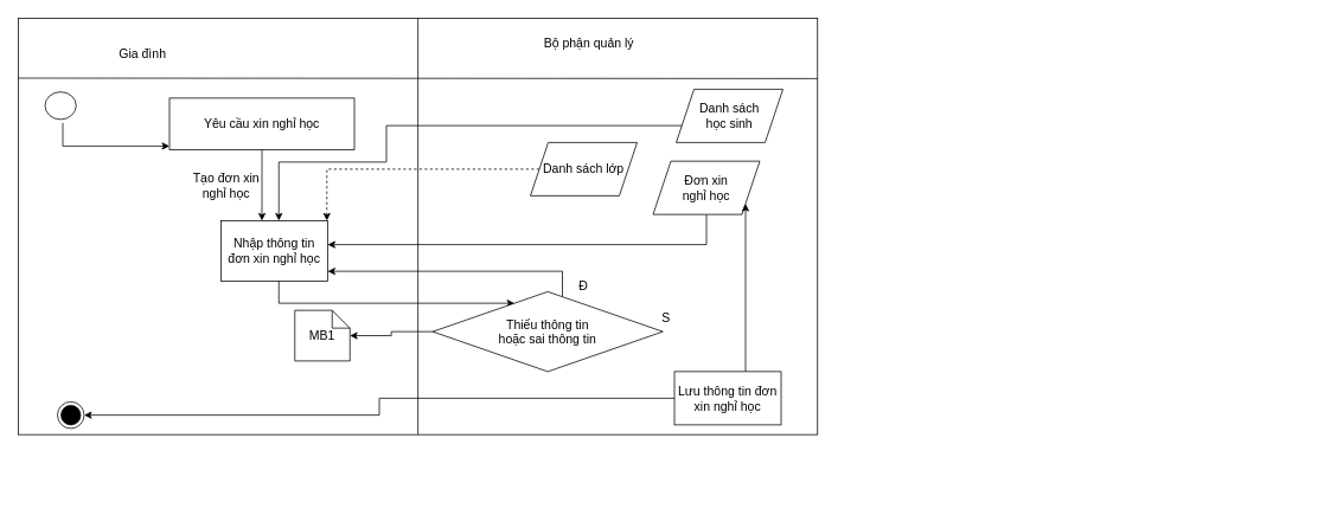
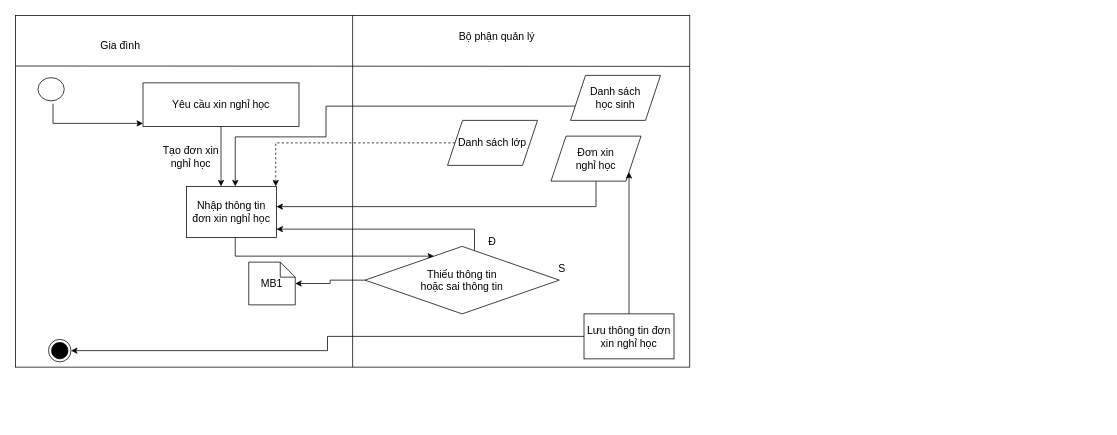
  <mxCell id="0" />
  <mxCell id="1" parent="0" />
  <mxCell id="2" value="" style="rounded=0;whiteSpace=wrap;html=1;fontSize=20;" parent="1" vertex="1"><mxGeometry x="20" y="20" width="899" height="469" as="geometry" /></mxCell>
  <mxCell id="3" value="" style="endArrow=none;html=1;exitX=0;exitY=0.25;exitDx=0;exitDy=0;fontSize=14;entryX=1;entryY=0.145;entryDx=0;entryDy=0;entryPerimeter=0;" parent="1" edge="1" target="2"><mxGeometry width="50" height="50" relative="1" as="geometry"><mxPoint x="20" y="87.5" as="sourcePoint" /><mxPoint x="510" y="88" as="targetPoint" /></mxGeometry></mxCell>
  <mxCell id="4" style="edgeStyle=none;rounded=0;orthogonalLoop=1;jettySize=auto;html=1;exitX=0;exitY=1;exitDx=0;exitDy=0;strokeColor=#FFFFFF;fontSize=14;" parent="1" source="5" target="2" edge="1"><mxGeometry relative="1" as="geometry" /></mxCell>
  <mxCell id="5" value="" style="ellipse;html=1;shape=startState;fontSize=14;" parent="1" vertex="1"><mxGeometry x="46" y="99" width="43" height="39" as="geometry" /></mxCell>
  <mxCell id="6" value="" style="ellipse;html=1;shape=endState;fillColor=#000000;fontSize=14;" parent="1" vertex="1"><mxGeometry x="64" y="452" width="30" height="30" as="geometry" /></mxCell>
  <mxCell id="7" value="&lt;font style=&quot;font-size: 14px;&quot;&gt;Gia đình&lt;/font&gt;" style="text;html=1;strokeColor=none;fillColor=none;align=center;verticalAlign=middle;whiteSpace=wrap;rounded=0;fontSize=14;" parent="1" vertex="1"><mxGeometry x="90" y="50" width="140" height="20" as="geometry" /></mxCell>
  <mxCell id="8" style="edgeStyle=orthogonalEdgeStyle;rounded=0;orthogonalLoop=1;jettySize=auto;html=1;fontSize=14;" edge="1" parent="1" source="9" target="13"><mxGeometry relative="1" as="geometry"><Array as="points"><mxPoint x="313" y="341" /></Array></mxGeometry></mxCell>
  <mxCell id="9" value="Nhập thông tin đơn xin nghỉ học" style="rounded=0;whiteSpace=wrap;html=1;strokeColor=#000000;gradientColor=none;fontSize=14;" parent="1" vertex="1"><mxGeometry x="248" y="248" width="120" height="68" as="geometry" /></mxCell>
  <mxCell id="10" style="edgeStyle=orthogonalEdgeStyle;rounded=0;orthogonalLoop=1;jettySize=auto;html=1;strokeColor=#000000;fontSize=14;" parent="1" source="5" target="23" edge="1"><mxGeometry relative="1" as="geometry"><mxPoint x="209.718" y="168" as="sourcePoint" /><Array as="points"><mxPoint x="70" y="164" /></Array></mxGeometry></mxCell>
  <mxCell id="11" style="edgeStyle=orthogonalEdgeStyle;rounded=0;orthogonalLoop=1;jettySize=auto;html=1;fontSize=14;" edge="1" parent="1" source="13" target="18"><mxGeometry relative="1" as="geometry" /></mxCell>
  <mxCell id="12" style="edgeStyle=orthogonalEdgeStyle;rounded=0;orthogonalLoop=1;jettySize=auto;html=1;fontSize=14;" edge="1" parent="1" source="13" target="9"><mxGeometry relative="1" as="geometry"><Array as="points"><mxPoint x="632" y="305" /></Array></mxGeometry></mxCell>
  <mxCell id="13" value="Thiếu thông tin &lt;br style=&quot;font-size: 14px;&quot;&gt;hoặc sai thông tin" style="rhombus;whiteSpace=wrap;html=1;strokeColor=#000000;gradientColor=none;fontSize=14;" parent="1" vertex="1"><mxGeometry x="486" y="328" width="259" height="90" as="geometry" /></mxCell>
  <mxCell id="14" value="S" style="text;html=1;strokeColor=none;fillColor=none;align=center;verticalAlign=middle;whiteSpace=wrap;rounded=0;fontSize=14;" parent="1" vertex="1"><mxGeometry x="729" y="347" width="40" height="20" as="geometry" /></mxCell>
  <mxCell id="15" value="Đ" style="text;html=1;strokeColor=none;fillColor=none;align=center;verticalAlign=middle;whiteSpace=wrap;rounded=0;fontSize=14;" parent="1" vertex="1"><mxGeometry x="636" y="297" width="40" height="50" as="geometry" /></mxCell>
  <mxCell id="16" style="edgeStyle=orthogonalEdgeStyle;rounded=0;orthogonalLoop=1;jettySize=auto;html=1;fontSize=14;" edge="1" parent="1" source="23" target="9"><mxGeometry relative="1" as="geometry"><Array as="points"><mxPoint x="294" y="197" /><mxPoint x="294" y="197" /></Array></mxGeometry></mxCell>
  <mxCell id="17" value="" style="shape=image;verticalLabelPosition=bottom;labelBackgroundColor=#ffffff;verticalAlign=top;aspect=fixed;imageAspect=0;image=https://jobpro.vn/bai-viet/wp-content/uploads/2020/11/%C4%90%C6%A1n-xin-ngh%E1%BB%89-h%E1%BB%8Dc.jpg;" parent="1" vertex="1"><mxGeometry x="946.003" y="130.004" width="520" height="427" as="geometry" /></mxCell>
  <mxCell id="18" value="MB1" style="shape=note;size=20;whiteSpace=wrap;html=1;fontSize=14;" parent="1" vertex="1"><mxGeometry x="331" y="349" width="62" height="57" as="geometry" /></mxCell>
  <mxCell id="19" value="" style="endArrow=none;html=1;entryX=0.5;entryY=0;entryDx=0;entryDy=0;exitX=0.5;exitY=1;exitDx=0;exitDy=0;" edge="1" parent="1" source="2" target="2"><mxGeometry width="50" height="50" relative="1" as="geometry"><mxPoint x="493" y="268" as="sourcePoint" /><mxPoint x="543" y="218" as="targetPoint" /></mxGeometry></mxCell>
  <mxCell id="20" value="&lt;font style=&quot;font-size: 14px;&quot;&gt;Bộ phận quản lý&lt;/font&gt;" style="text;html=1;strokeColor=none;fillColor=none;align=center;verticalAlign=middle;whiteSpace=wrap;rounded=0;fontSize=14;" vertex="1" parent="1"><mxGeometry x="570" y="38" width="184" height="20" as="geometry" /></mxCell>
  <mxCell id="21" style="edgeStyle=orthogonalEdgeStyle;rounded=0;orthogonalLoop=1;jettySize=auto;html=1;fontSize=14;" edge="1" parent="1" source="22" target="9"><mxGeometry relative="1" as="geometry"><Array as="points"><mxPoint x="794" y="275" /></Array></mxGeometry></mxCell>
  <mxCell id="22" value="Đơn xin &lt;br&gt;nghỉ học" style="shape=parallelogram;perimeter=parallelogramPerimeter;whiteSpace=wrap;html=1;fixedSize=1;strokeColor=#000000;fillColor=#FFFFFF;gradientColor=none;fontSize=14;" vertex="1" parent="1"><mxGeometry x="734" y="181" width="120" height="60" as="geometry" /></mxCell>
  <mxCell id="23" value="&lt;font style=&quot;font-size: 14px;&quot;&gt;Yêu cầu xin nghỉ học&lt;/font&gt;" style="text;html=1;align=center;verticalAlign=middle;whiteSpace=wrap;rounded=0;fillColor=#FFFFFF;strokeColor=#000000;fontSize=14;" parent="1" vertex="1"><mxGeometry x="190" y="110" width="208" height="58" as="geometry" /></mxCell>
  <mxCell id="24" style="edgeStyle=orthogonalEdgeStyle;rounded=0;orthogonalLoop=1;jettySize=auto;html=1;fontSize=14;" edge="1" parent="1" source="26" target="6"><mxGeometry relative="1" as="geometry" /></mxCell>
  <mxCell id="25" style="edgeStyle=orthogonalEdgeStyle;rounded=0;orthogonalLoop=1;jettySize=auto;html=1;fontSize=14;" edge="1" parent="1" source="26" target="22"><mxGeometry relative="1" as="geometry"><Array as="points"><mxPoint x="838" y="284" /><mxPoint x="838" y="284" /></Array></mxGeometry></mxCell>
- <mxCell id="26" value="Lưu thông tin đơn xin nghỉ học" style="rounded=0;whiteSpace=wrap;html=1;strokeColor=#000000;fillColor=#FFFFFF;gradientColor=none;fontSize=14;" vertex="1" parent="1"><mxGeometry x="758" y="418" width="120" height="60" as="geometry" /></mxCell>
+ <mxCell id="26" value="Lưu thông tin đơn xin nghỉ học" style="rounded=0;whiteSpace=wrap;html=1;strokeColor=#000000;fillColor=#FFFFFF;gradientColor=none;fontSize=14;" vertex="1" parent="1"><mxGeometry x="778" y="418" width="120" height="60" as="geometry" /></mxCell>
  <mxCell id="27" style="edgeStyle=orthogonalEdgeStyle;rounded=0;orthogonalLoop=1;jettySize=auto;html=1;fontSize=14;" edge="1" parent="1" source="28" target="9"><mxGeometry relative="1" as="geometry"><Array as="points"><mxPoint x="434" y="141" /><mxPoint x="434" y="182" /><mxPoint x="313" y="182" /></Array></mxGeometry></mxCell>
  <mxCell id="28" value="Danh sách &lt;br style=&quot;font-size: 14px;&quot;&gt;học sinh" style="shape=parallelogram;perimeter=parallelogramPerimeter;whiteSpace=wrap;html=1;fixedSize=1;strokeColor=#000000;fillColor=#FFFFFF;gradientColor=none;fontSize=14;" vertex="1" parent="1"><mxGeometry x="760" y="100" width="120" height="60" as="geometry" /></mxCell>
  <mxCell id="29" style="edgeStyle=orthogonalEdgeStyle;rounded=0;orthogonalLoop=1;jettySize=auto;html=1;fontSize=14;dashed=1;" edge="1" parent="1" source="30" target="9"><mxGeometry relative="1" as="geometry"><Array as="points"><mxPoint x="367" y="190" /></Array></mxGeometry></mxCell>
  <mxCell id="30" value="Danh sách lớp" style="shape=parallelogram;perimeter=parallelogramPerimeter;whiteSpace=wrap;html=1;fixedSize=1;strokeColor=#000000;fillColor=#FFFFFF;gradientColor=none;fontSize=14;" vertex="1" parent="1"><mxGeometry x="596" y="160" width="120" height="60" as="geometry" /></mxCell>
  <mxCell id="31" value="Tạo đơn xin nghỉ học" style="text;html=1;strokeColor=none;fillColor=none;align=center;verticalAlign=middle;whiteSpace=wrap;rounded=0;fontSize=14;" vertex="1" parent="1"><mxGeometry x="212" y="196" width="84" height="24" as="geometry" /></mxCell>
